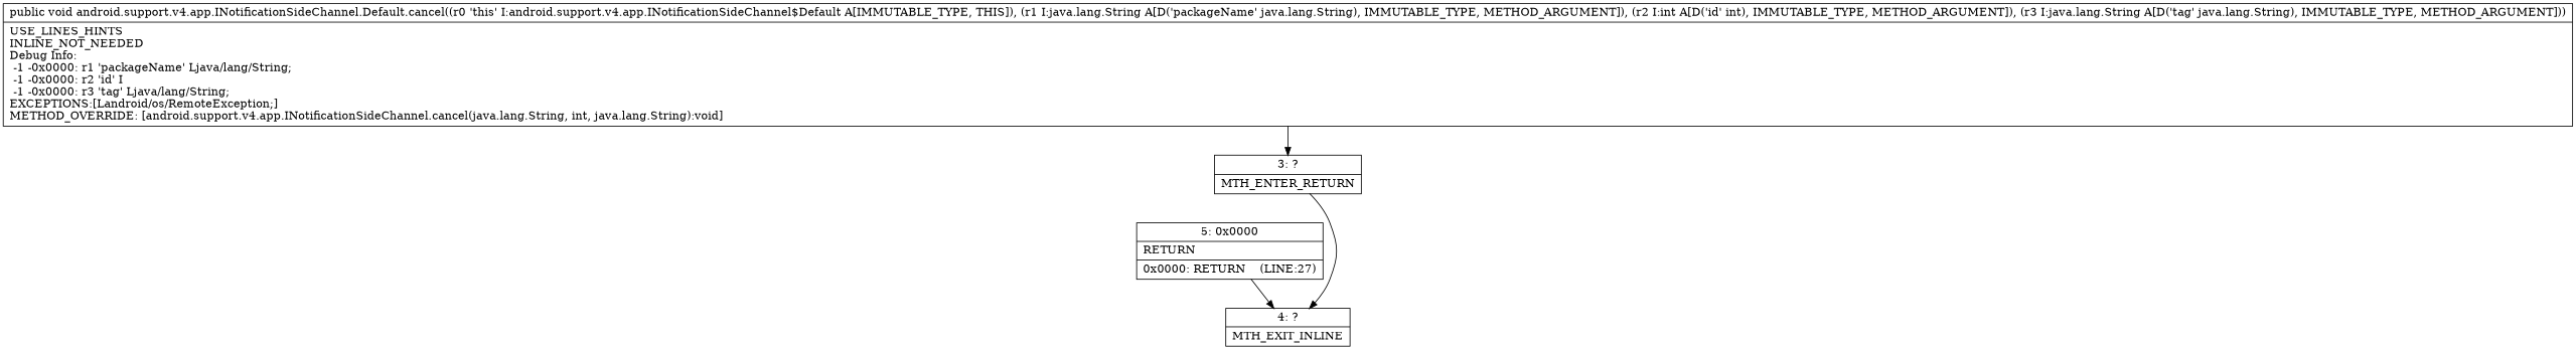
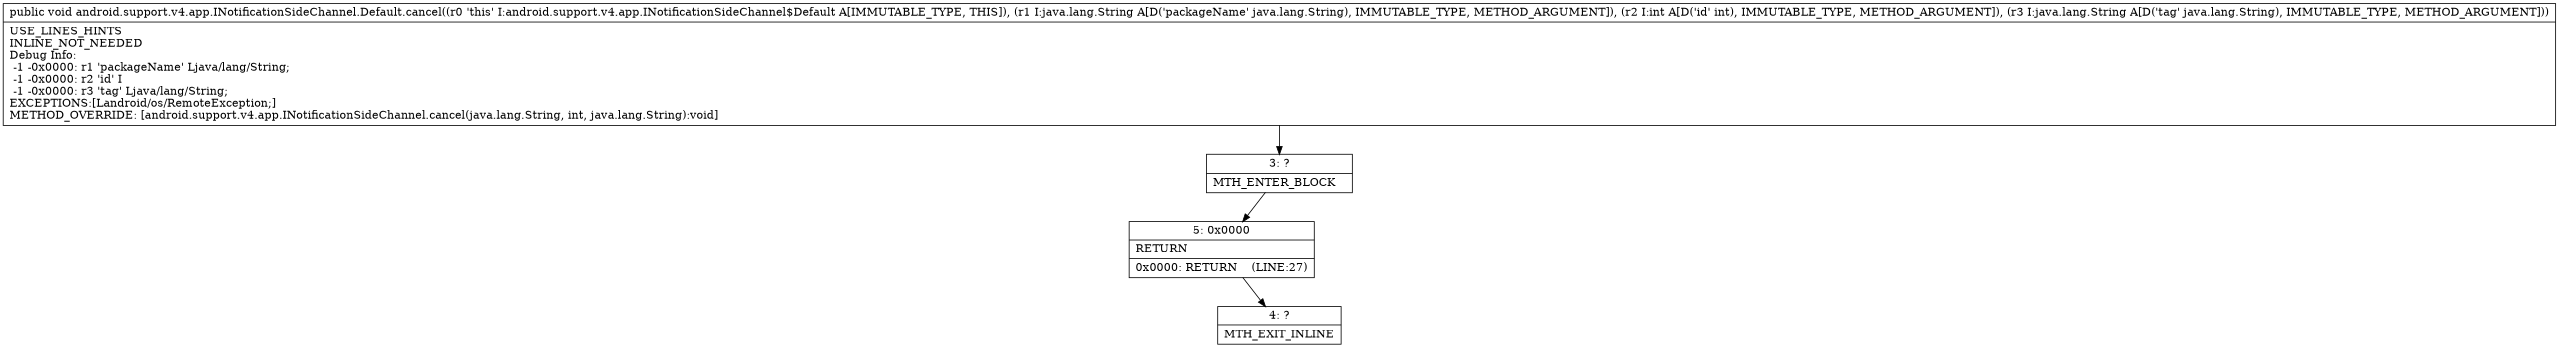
  digraph {
    node [shape=record]
-   n1 [label="{3\:\ ?|MTH_ENTER_RETURN\l}"]
+   n1 [label="{3\:\ ?|MTH_ENTER_BLOCK\l}"]
    n2 [label="{5\:\ 0x0000|RETURN\l|0x0000: RETURN    (LINE:27)\l}"]
    n3 [label="{4\:\ ?|MTH_EXIT_INLINE\l}"]
    n4 [label="{public void android.support.v4.app.INotificationSideChannel.Default.cancel((r0 'this' I:android.support.v4.app.INotificationSideChannel$Default A[IMMUTABLE_TYPE, THIS]), (r1 I:java.lang.String A[D('packageName' java.lang.String), IMMUTABLE_TYPE, METHOD_ARGUMENT]), (r2 I:int A[D('id' int), IMMUTABLE_TYPE, METHOD_ARGUMENT]), (r3 I:java.lang.String A[D('tag' java.lang.String), IMMUTABLE_TYPE, METHOD_ARGUMENT]))  | USE_LINES_HINTS\lINLINE_NOT_NEEDED\lDebug Info:\l  \-1 \-0x0000: r1 'packageName' Ljava\/lang\/String;\l  \-1 \-0x0000: r2 'id' I\l  \-1 \-0x0000: r3 'tag' Ljava\/lang\/String;\lEXCEPTIONS:[Landroid\/os\/RemoteException;]\lMETHOD_OVERRIDE: [android.support.v4.app.INotificationSideChannel.cancel(java.lang.String, int, java.lang.String):void]\l}"]
-   n1 -> n3
+   n1 -> n2
    n2 -> n3
    n4 -> n1
  }
